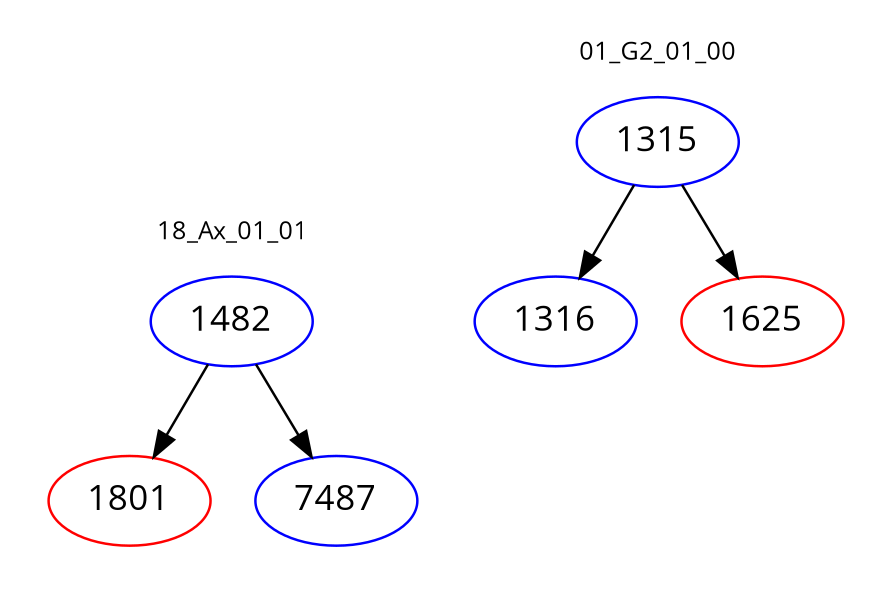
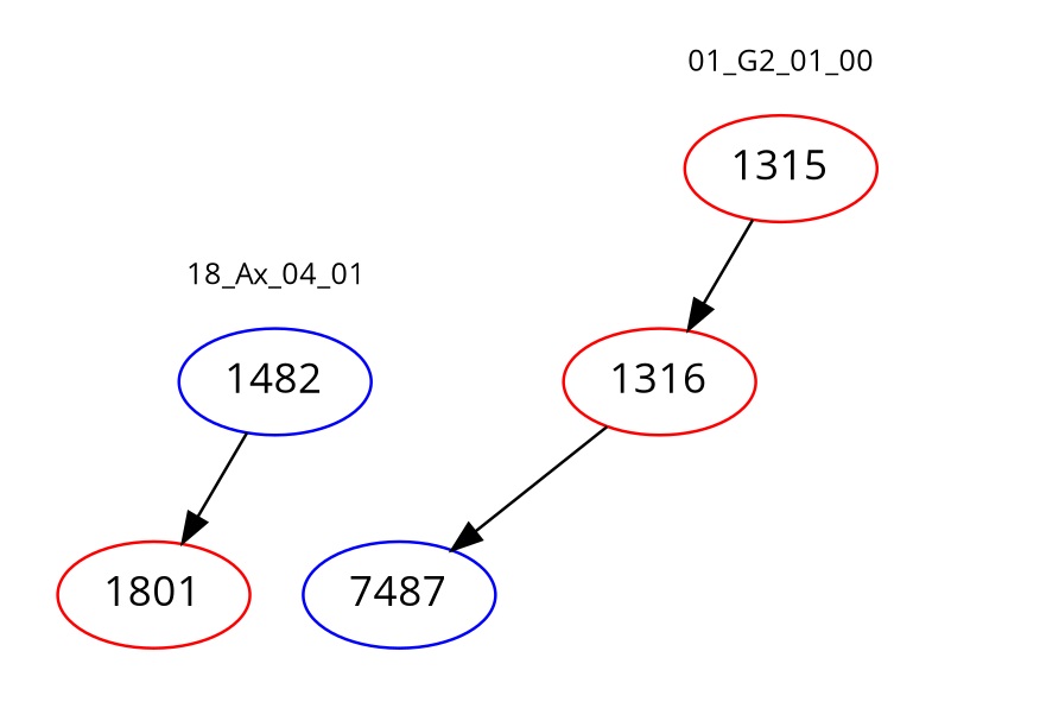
  digraph {
    fontname="Open Sans"
    node [color=blue fontname="Open Sans"]
    edge [color=black fontname="Open Sans"]
    n1 [label=1482]
    n2 [label=7487]
    n3 [color=red label=1801]
-   n4 [label=1315]
-   n5 [label=1316]
-   n6 [color=red label=1625]
+   n4 [color=red label=1315]
+   n5 [color=red label=1316]
    subgraph cluster_1 {
      color=white
      fontsize=10
-     label="18_Ax_01_01"
+     label="18_Ax_04_01"
      n1
      n2
      n3
    }
    subgraph cluster_2 {
      color=white
      fontsize=10
      label="01_G2_01_00"
      n4
      n5
-     n6
    }
-   n1 -> n2
+   n5 -> n2
    n1 -> n3
    n4 -> n5
-   n4 -> n6
  }
